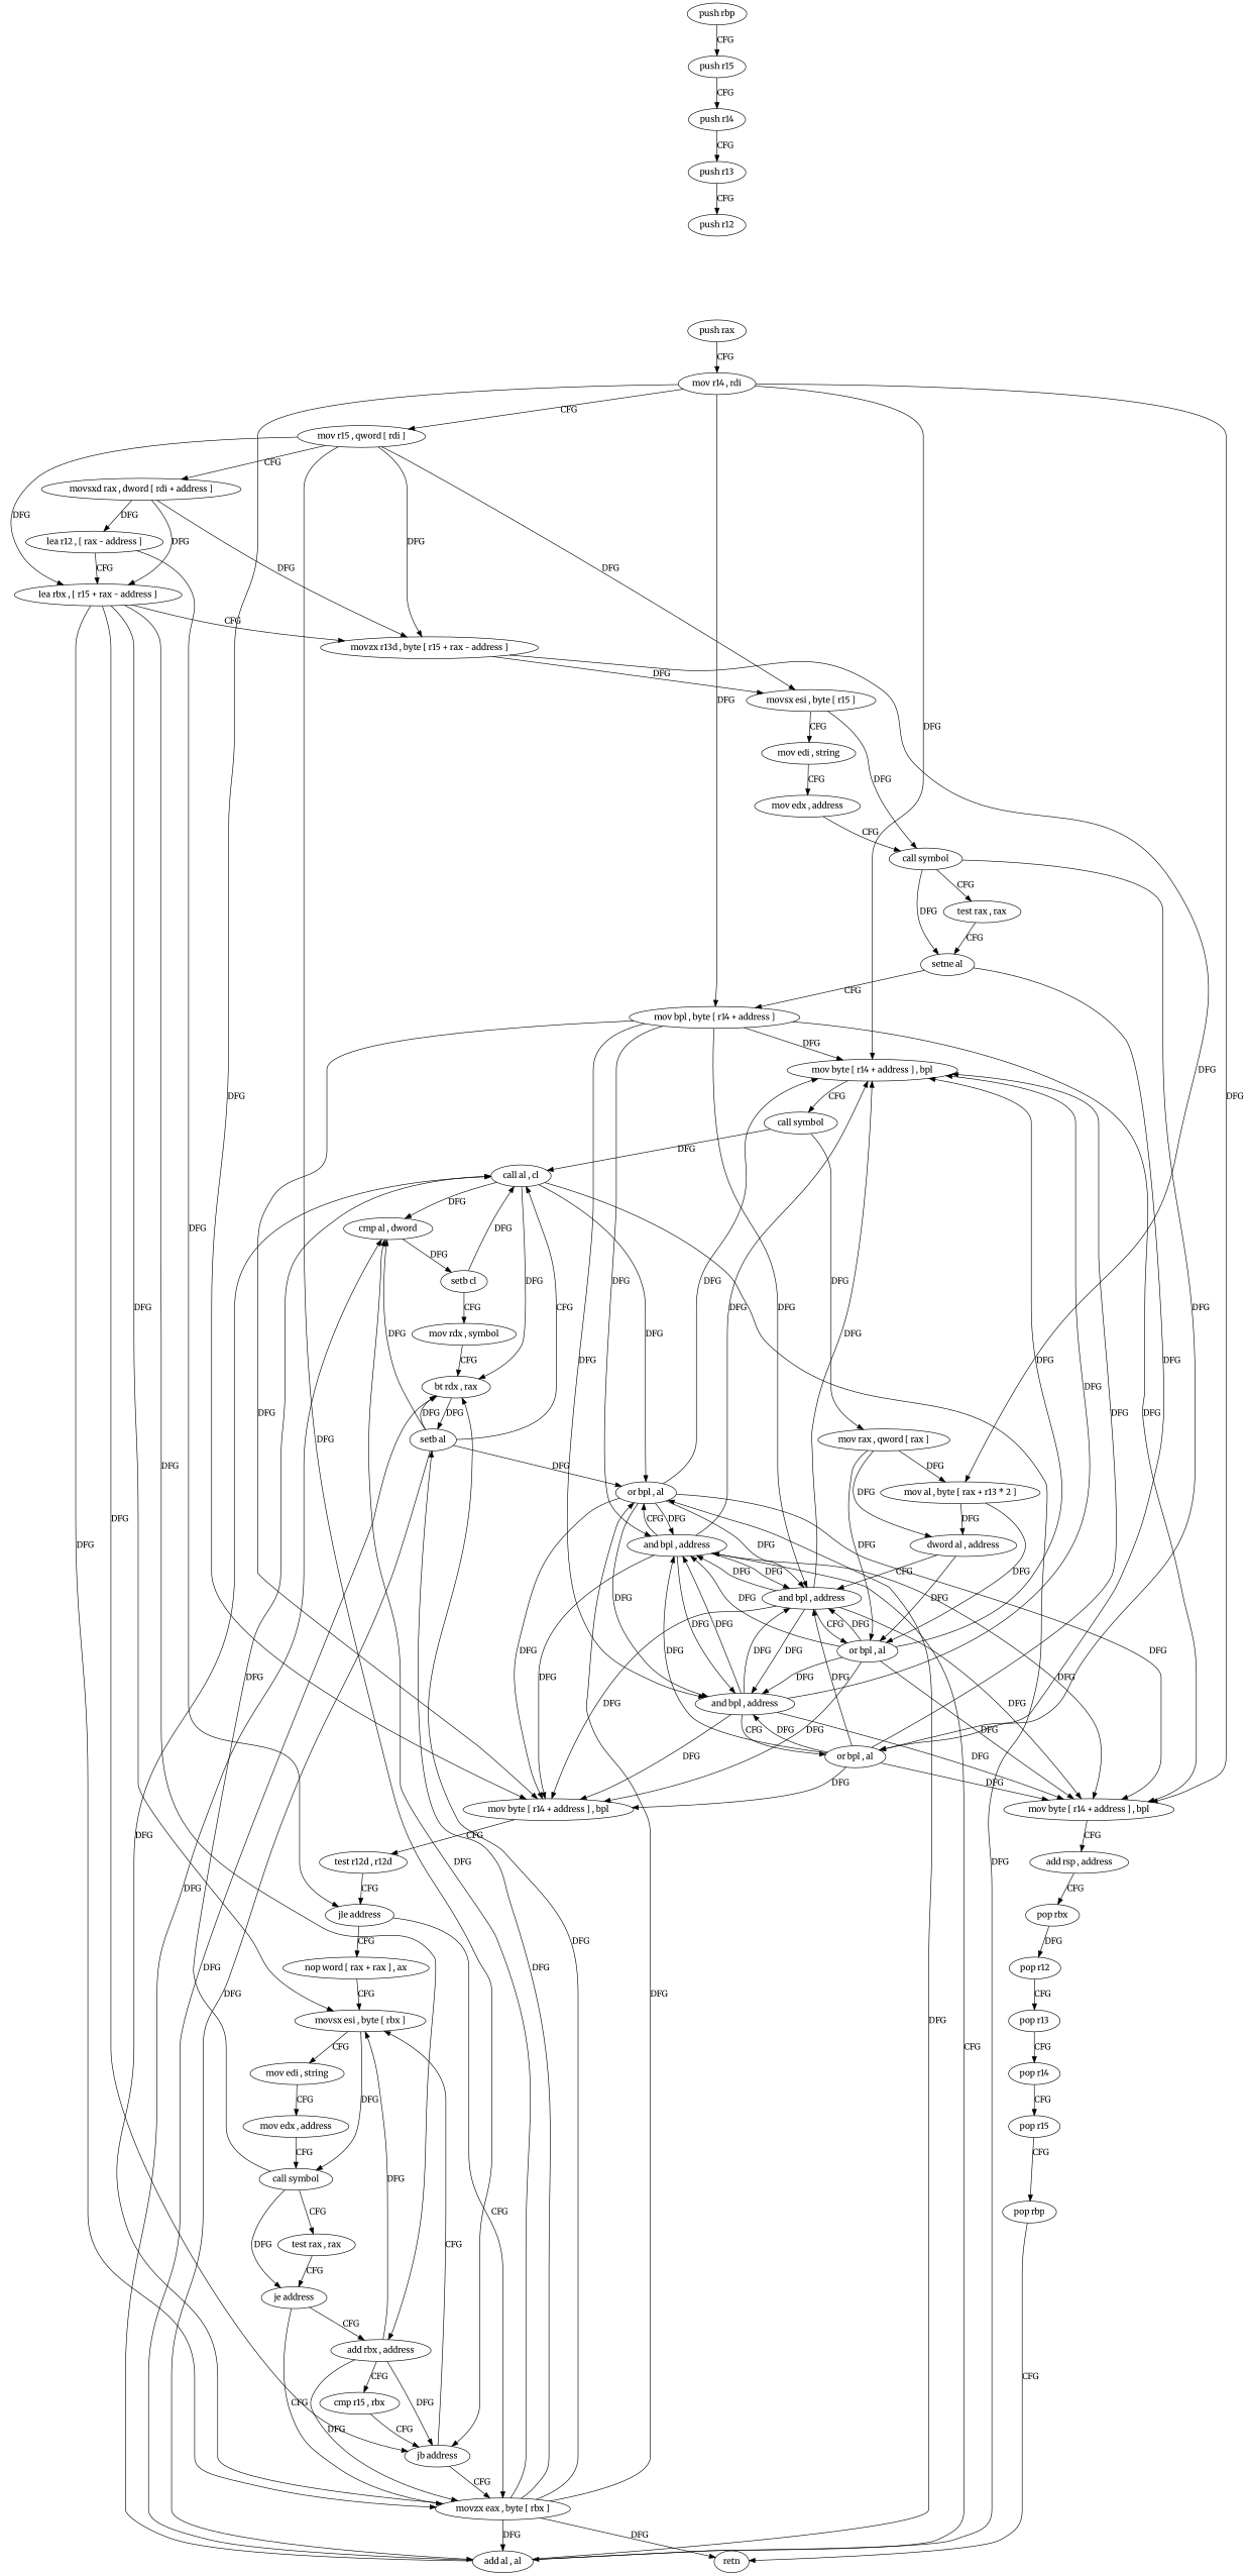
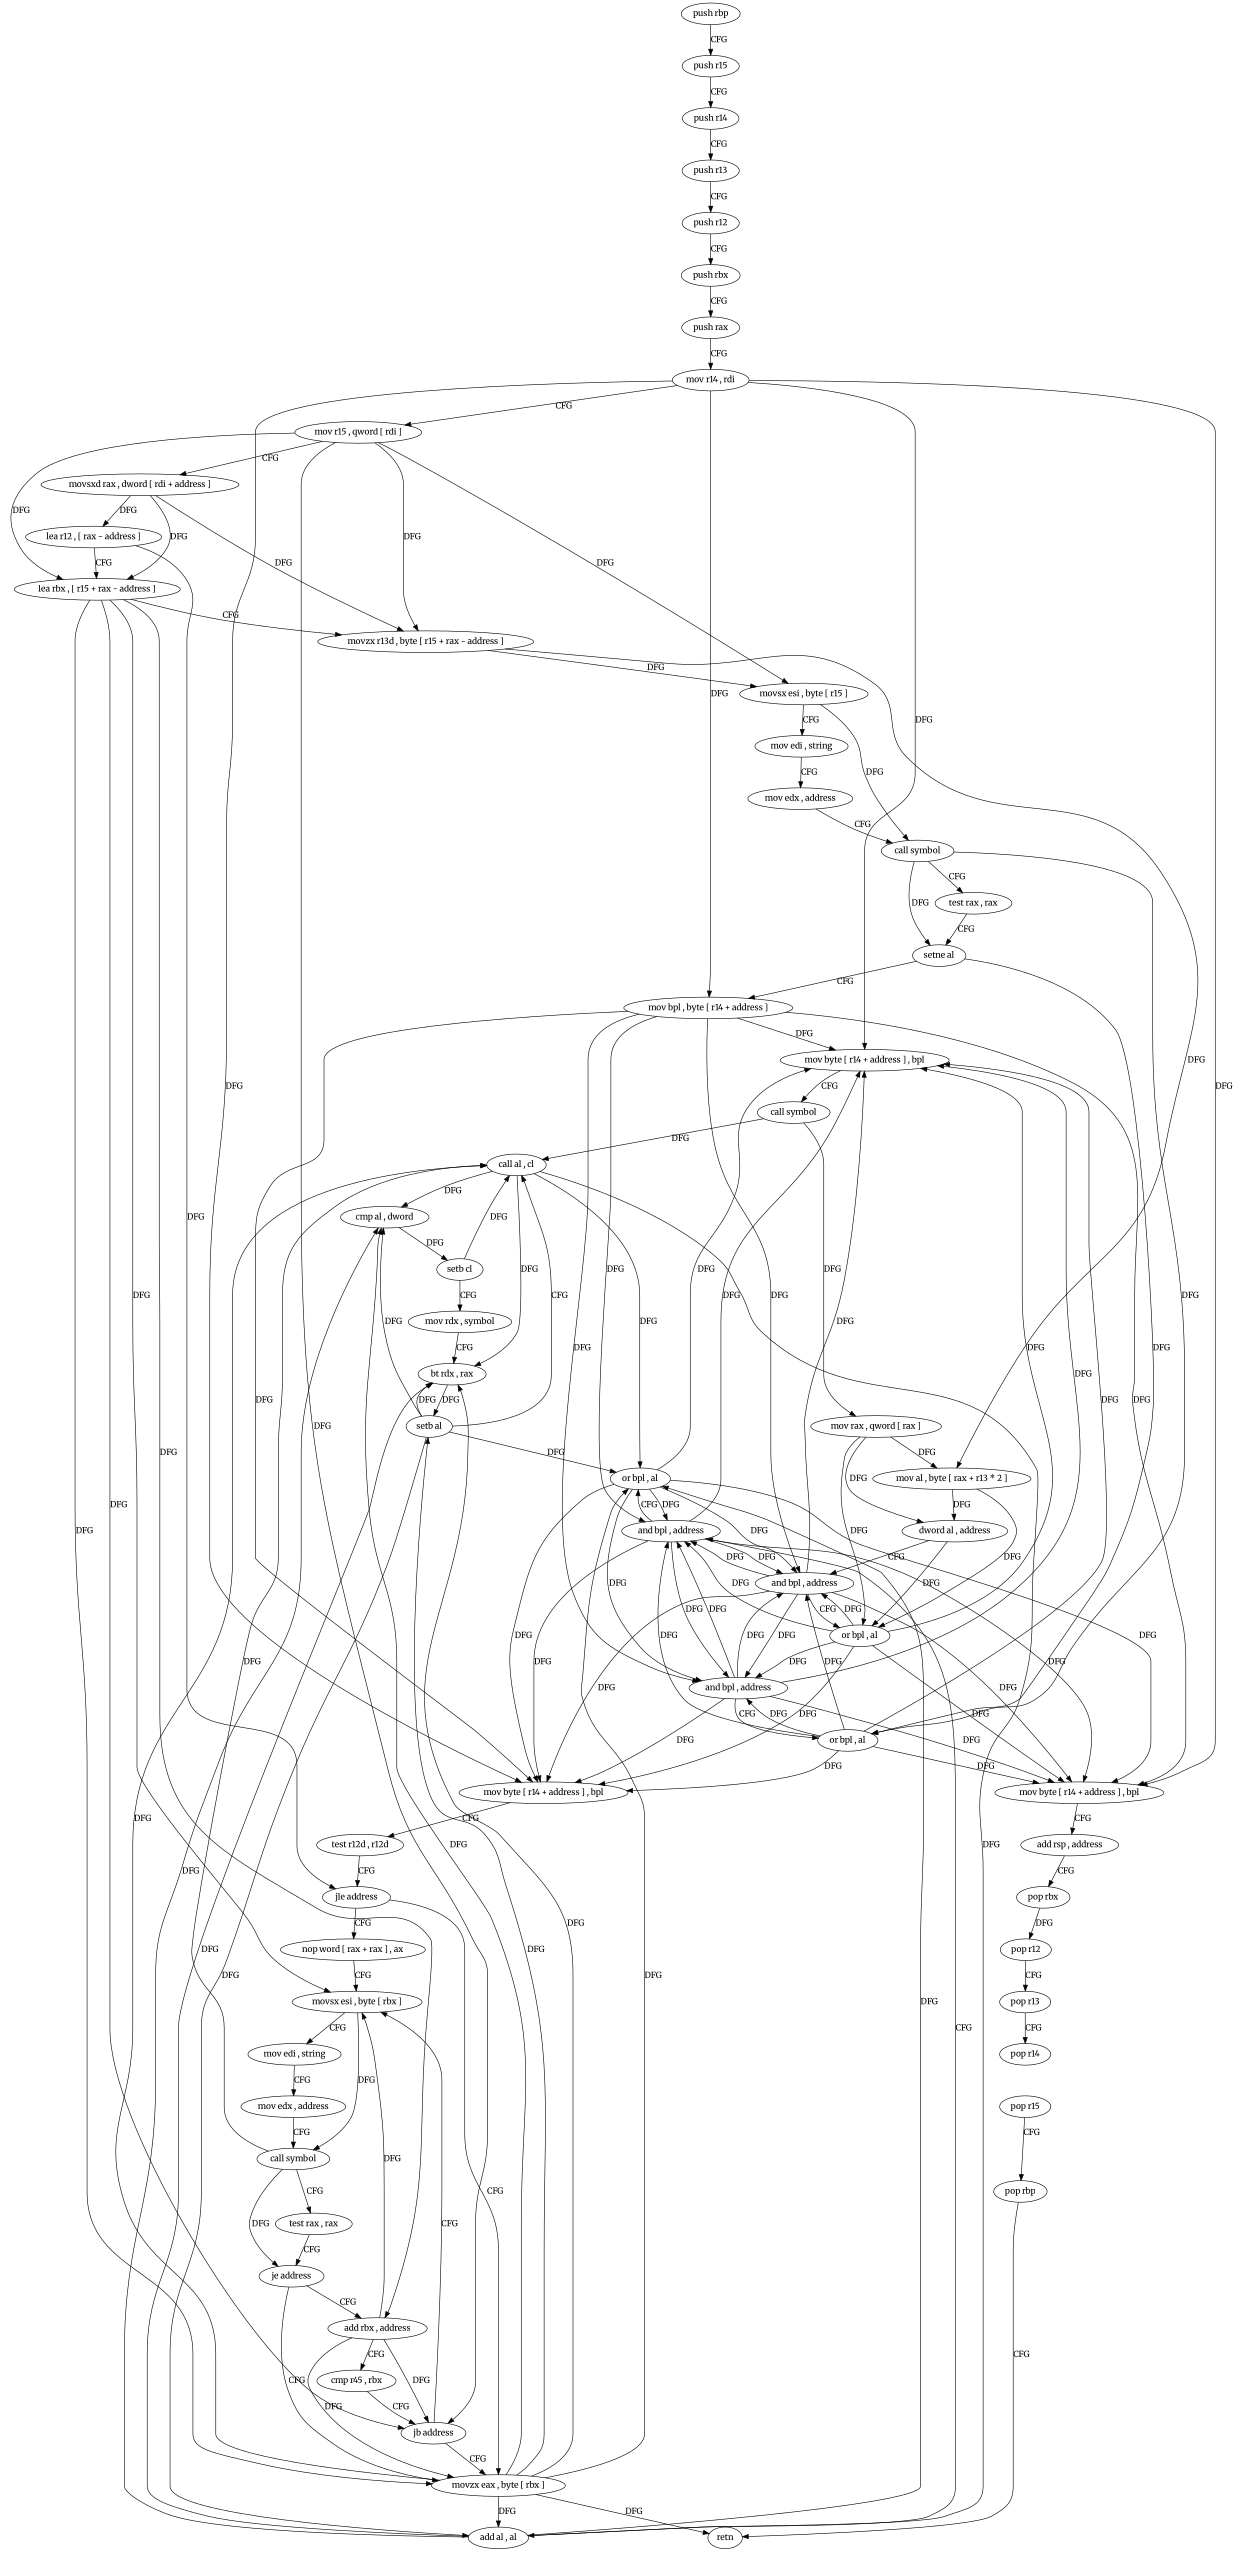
  digraph {
    fontname=Merriweather
    node [fontname=Merriweather]
    edge [fontname=Merriweather]
    n1 [label="push rbp"]
    n2 [label="push r15"]
    n3 [label="push r14"]
    n4 [label="push r13"]
    n5 [label="push r12"]
+   n6 [label="push rbx"]
    n7 [label="push rax"]
    n8 [label="mov r14 , rdi"]
    n9 [label="mov r15 , qword [ rdi ]"]
    n10 [label="mov bpl , byte [ r14 + address ]"]
    n11 [label="mov byte [ r14 + address ] , bpl"]
    n12 [label="mov byte [ r14 + address ] , bpl"]
    n13 [label="mov byte [ r14 + address ] , bpl"]
    n14 [label="movsxd rax , dword [ rdi + address ]"]
    n15 [label="lea rbx , [ r15 + rax - address ]"]
    n16 [label="movzx r13d , byte [ r15 + rax - address ]"]
    n17 [label="movsx esi , byte [ r15 ]"]
    n18 [label="jb address"]
    n19 [label="and bpl , address"]
    n20 [label="and bpl , address"]
    n21 [label="and bpl , address"]
    n22 [label="call symbol"]
    n23 [label="test r12d , r12d"]
    n24 [label="add rsp , address"]
    n25 [label="lea r12 , [ rax - address ]"]
    n26 [label="movzx eax , byte [ rbx ]"]
    n27 [label="movsx esi , byte [ rbx ]"]
    n28 [label="add rbx , address"]
    n29 [label="mov al , byte [ rax + r13 * 2 ]"]
    n30 [label="mov edi , string"]
    n31 [label="call symbol"]
    n32 [label="jle address"]
    n33 [label="nop word [ rax + rax ] , ax"]
    n34 [label="call al , cl"]
    n35 [label="cmp al , dword"]
    n36 [label="bt rdx , rax"]
    n37 [label="setb al"]
    n38 [label="add al , al"]
    n39 [label="or bpl , al"]
    n40 [label=retn]
    n41 [label="mov edi , string"]
    n42 [label="call symbol"]
-   n43 [label="cmp r15 , rbx"]
+   n43 [label="cmp r45 , rbx"]
    n44 [label="dword al , address"]
    n45 [label="or bpl , al"]
    n46 [label="mov edx , address"]
    n47 [label="test rax , rax"]
    n48 [label="setne al"]
    n49 [label="or bpl , al"]
    n50 [label="mov rax , qword [ rax ]"]
    n51 [label="setb cl"]
    n52 [label="mov rdx , symbol"]
    n53 [label="pop rbx"]
    n54 [label="pop r12"]
    n55 [label="pop r13"]
    n56 [label="pop r14"]
    n57 [label="pop r15"]
    n58 [label="pop rbp"]
    n59 [label="mov edx , address"]
    n60 [label="test rax , rax"]
    n61 [label="je address"]
    n1 -> n2 [label=CFG]
    n2 -> n3 [label=CFG]
    n3 -> n4 [label=CFG]
    n4 -> n5 [label=CFG]
+   n5 -> n6 [label=CFG]
+   n6 -> n7 [label=CFG]
    n7 -> n8 [label=CFG]
    n8 -> n9 [label=CFG]
    n8 -> n10 [label=DFG]
    n8 -> n11 [label=DFG]
    n8 -> n12 [label=DFG]
    n8 -> n13 [label=DFG]
    n9 -> n14 [label=CFG]
    n9 -> n15 [label=DFG]
    n9 -> n16 [label=DFG]
    n9 -> n17 [label=DFG]
    n9 -> n18 [label=DFG]
    n10 -> n11 [label=DFG]
    n10 -> n12 [label=DFG]
    n10 -> n13 [label=DFG]
    n10 -> n19 [label=DFG]
    n10 -> n20 [label=DFG]
    n10 -> n21 [label=DFG]
    n11 -> n22 [label=CFG]
    n12 -> n23 [label=CFG]
    n13 -> n24 [label=CFG]
    n14 -> n15 [label=DFG]
    n14 -> n16 [label=DFG]
    n14 -> n25 [label=DFG]
    n15 -> n16 [label=CFG]
    n15 -> n18 [label=DFG]
    n15 -> n26 [label=DFG]
    n15 -> n27 [label=DFG]
    n15 -> n28 [label=DFG]
    n16 -> n17 [label=DFG]
    n16 -> n29 [label=DFG]
    n17 -> n30 [label=CFG]
    n17 -> n31 [label=DFG]
    n18 -> n26 [label=CFG]
    n18 -> n27 [label=CFG]
    n19 -> n11 [label=DFG]
    n19 -> n12 [label=DFG]
    n19 -> n13 [label=DFG]
    n19 -> n20 [label=DFG]
    n19 -> n21 [label=DFG]
    n19 -> n49 [label=CFG]
    n20 -> n11 [label=DFG]
    n20 -> n12 [label=DFG]
    n20 -> n13 [label=DFG]
    n20 -> n19 [label=DFG]
    n20 -> n21 [label=DFG]
    n20 -> n45 [label=CFG]
    n21 -> n11 [label=DFG]
    n21 -> n12 [label=DFG]
    n21 -> n13 [label=DFG]
    n21 -> n19 [label=DFG]
    n21 -> n20 [label=DFG]
    n21 -> n39 [label=CFG]
    n22 -> n34 [label=DFG]
    n22 -> n50 [label=DFG]
    n23 -> n32 [label=CFG]
    n24 -> n53 [label=CFG]
    n25 -> n15 [label=CFG]
    n25 -> n32 [label=DFG]
    n26 -> n34 [label=DFG]
    n26 -> n35 [label=DFG]
    n26 -> n36 [label=DFG]
    n26 -> n37 [label=DFG]
    n26 -> n38 [label=DFG]
    n26 -> n39 [label=DFG]
    n26 -> n40 [label=DFG]
    n27 -> n41 [label=CFG]
    n27 -> n42 [label=DFG]
    n28 -> n18 [label=DFG]
    n28 -> n26 [label=DFG]
    n28 -> n27 [label=DFG]
    n28 -> n43 [label=CFG]
    n29 -> n44 [label=DFG]
    n29 -> n45 [label=DFG]
    n30 -> n46 [label=CFG]
    n31 -> n47 [label=CFG]
    n31 -> n48 [label=DFG]
    n31 -> n49 [label=DFG]
    n32 -> n26 [label=CFG]
    n32 -> n33 [label=CFG]
    n33 -> n27 [label=CFG]
    n34 -> n35 [label=DFG]
    n34 -> n36 [label=DFG]
    n34 -> n38 [label=DFG]
    n34 -> n39 [label=DFG]
    n35 -> n51 [label=DFG]
    n36 -> n37 [label=DFG]
    n37 -> n34 [label=CFG]
    n37 -> n35 [label=DFG]
    n37 -> n36 [label=DFG]
    n37 -> n38 [label=DFG]
    n37 -> n39 [label=DFG]
    n38 -> n21 [label=CFG]
    n38 -> n35 [label=DFG]
    n38 -> n36 [label=DFG]
    n38 -> n39 [label=DFG]
    n39 -> n11 [label=DFG]
    n39 -> n12 [label=DFG]
    n39 -> n13 [label=DFG]
    n39 -> n19 [label=DFG]
    n39 -> n20 [label=DFG]
    n39 -> n21 [label=DFG]
    n41 -> n59 [label=CFG]
    n42 -> n34 [label=DFG]
    n42 -> n60 [label=CFG]
    n42 -> n61 [label=DFG]
    n43 -> n18 [label=CFG]
    n44 -> n20 [label=CFG]
    n44 -> n45 [label=DFG]
    n45 -> n11 [label=DFG]
    n45 -> n12 [label=DFG]
    n45 -> n13 [label=DFG]
    n45 -> n19 [label=DFG]
    n45 -> n20 [label=DFG]
    n45 -> n21 [label=DFG]
    n46 -> n31 [label=CFG]
    n47 -> n48 [label=CFG]
    n48 -> n10 [label=CFG]
    n48 -> n49 [label=DFG]
    n49 -> n11 [label=DFG]
    n49 -> n12 [label=DFG]
    n49 -> n13 [label=DFG]
    n49 -> n19 [label=DFG]
    n49 -> n20 [label=DFG]
    n49 -> n21 [label=DFG]
    n50 -> n29 [label=DFG]
    n50 -> n44 [label=DFG]
    n50 -> n45 [label=DFG]
    n51 -> n34 [label=DFG]
    n51 -> n52 [label=CFG]
    n52 -> n36 [label=CFG]
    n53 -> n54 [label=DFG]
    n54 -> n55 [label=CFG]
    n55 -> n56 [label=CFG]
-   n56 -> n57 [label=CFG]
    n57 -> n58 [label=CFG]
    n58 -> n40 [label=CFG]
    n59 -> n42 [label=CFG]
    n60 -> n61 [label=CFG]
    n61 -> n26 [label=CFG]
    n61 -> n28 [label=CFG]
  }
